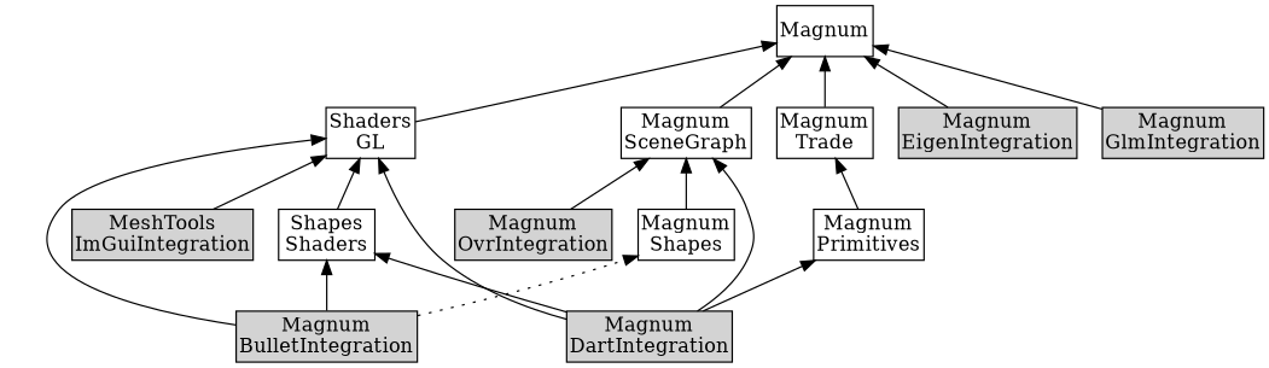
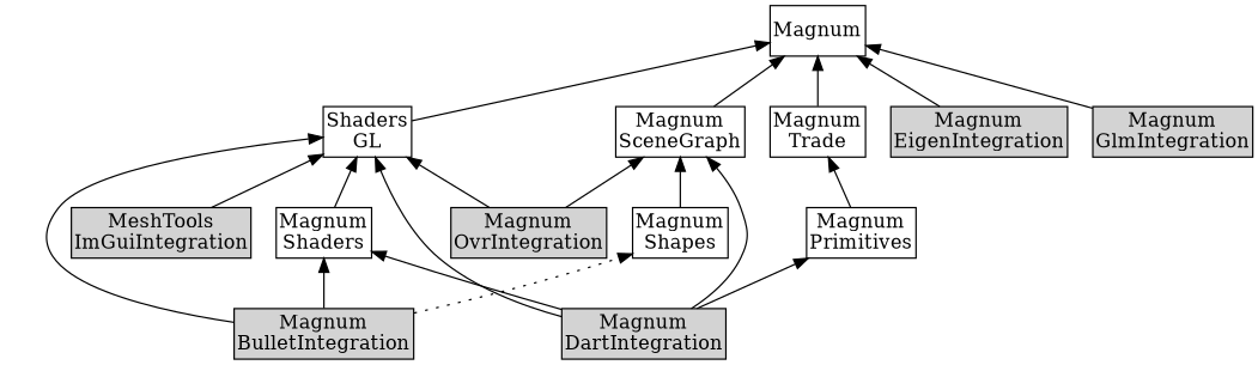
  digraph {
    rankdir=BT
    ranksep=0.5
    node [margin="0.03,0.03" shape=rect style=solid]
    n1 [label="Shaders\nGL"]
    Magnum
    n3 [label="Magnum\nPrimitives"]
    n4 [label="Magnum\nTrade"]
    n5 [label="Magnum\nSceneGraph"]
-   n6 [label="Shapes\nShaders"]
+   n6 [label="Magnum\nShaders"]
    n7 [label="Magnum\nShapes"]
    n8 [label="Magnum\nBulletIntegration" style=filled]
    n9 [label="Magnum\nEigenIntegration" style=filled]
    n10 [label="Magnum\nDartIntegration" style=filled]
    n11 [label="Magnum\nGlmIntegration" style=filled]
    n12 [label="MeshTools\nImGuiIntegration" style=filled]
    n13 [label="Magnum\nOvrIntegration" style=filled]
    n1 -> Magnum
    n3 -> n4
    n4 -> Magnum
    n5 -> Magnum
    n6 -> n1
    n7 -> n5
    n8 -> n1
    n8 -> n6
    n8 -> n7 [style=dotted]
    n9 -> Magnum
    n10 -> n1
    n10 -> n3
    n10 -> n5
    n10 -> n6
    n11 -> Magnum
    n12 -> n1
+   n13 -> n1
    n13 -> n5
  }
